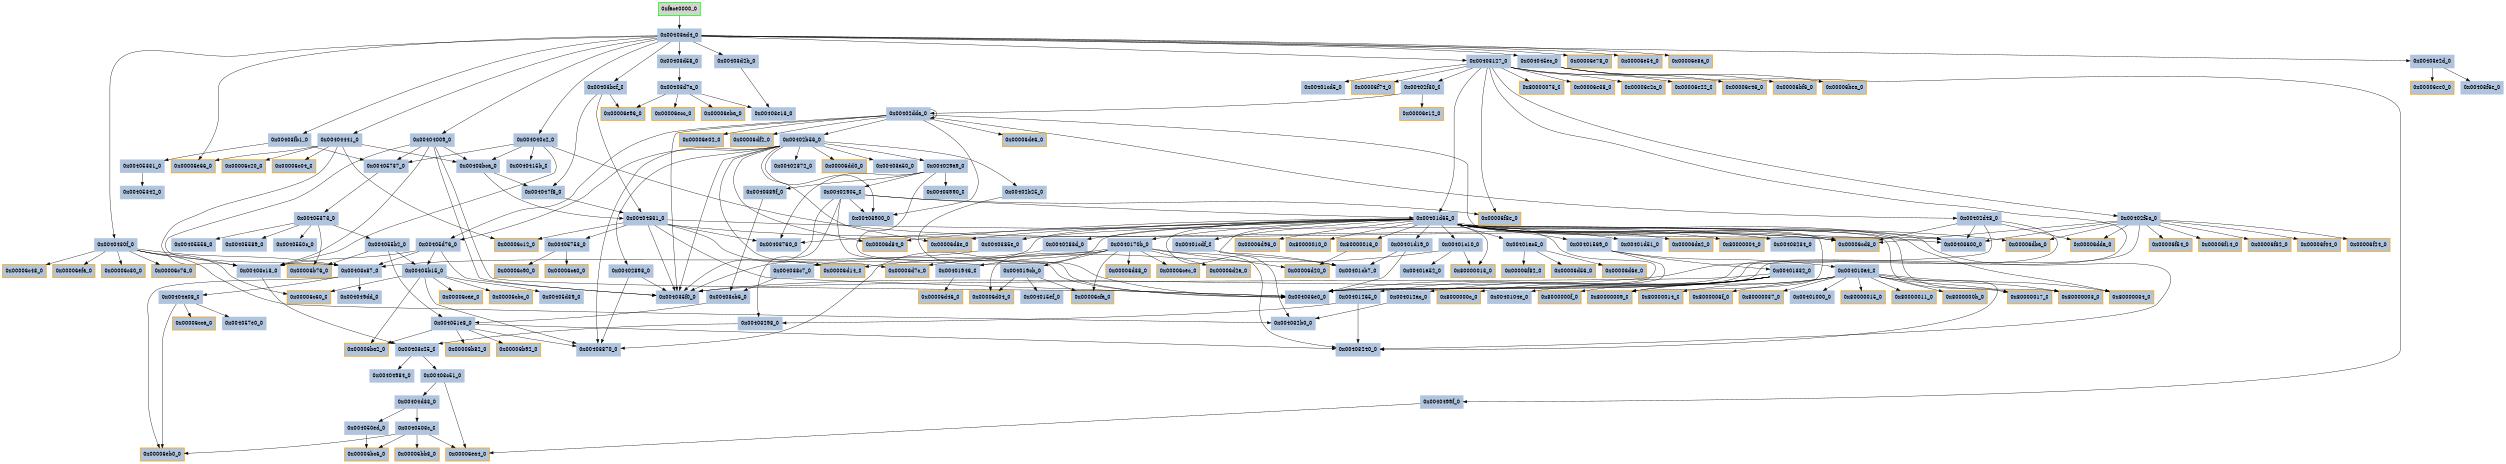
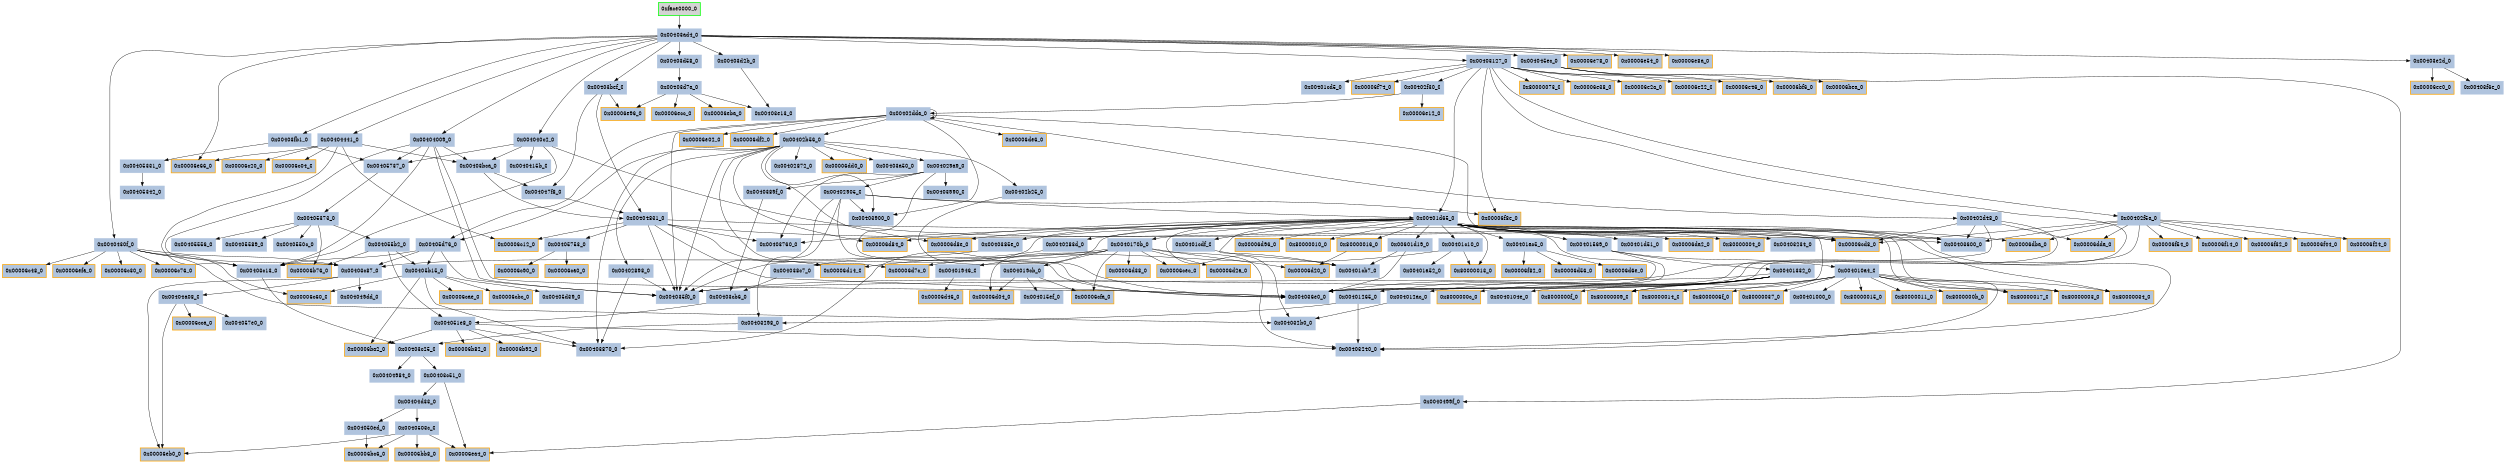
  digraph {
    node [color=lightsteelblue fillcolor=lightsteelblue shape=rectangle style=filled]
    n1 [label="0x0040389f_0"]
    n2 [label="0x00403cb6_0"]
    n3 [label="0x004051e8_0"]
    n4 [color=orange label="0x00006b82_0" style="filled,bold"]
    n5 [label="0x00403870_0"]
    n6 [color=orange label="0x00006b92_0" style="filled,bold"]
    n7 [label="0x00403240_0"]
    n8 [color=orange label="0x00006ba2_0" style="filled,bold"]
    n9 [label="0x004012ac_0"]
    n10 [label="0x004032b0_0"]
    n11 [label="0x00401d65_0"]
    n12 [color=orange label="0x00006d8e_0" style="filled,bold"]
    n13 [color=orange label="0x00006cd8_0" style="filled,bold"]
    n14 [label="0x0040170b_0"]
    n15 [label="0x00401d51_0"]
    n16 [color=orange label="0x00006da2_0" style="filled,bold"]
    n17 [label="0x00401c10_0"]
    n18 [label="0x00401cb7_0"]
    n19 [color=orange label="0x80000016_0" style="filled,bold"]
    n20 [label="0x0040283d_0"]
    n21 [color=orange label="0x80000013_0" style="filled,bold"]
    n22 [color=orange label="0x80000009_0" style="filled,bold"]
    n23 [color=orange label="0x00006d84_0" style="filled,bold"]
    n24 [label="0x00403600_0"]
    n25 [label="0x0040385e_0"]
    n26 [color=orange label="0x80000034_0" style="filled,bold"]
    n27 [label="0x004035f0_0"]
    n28 [label="0x00401569_0"]
    n29 [color=orange label="0x80000004_0" style="filled,bold"]
    n30 [label="0x004036e0_0"]
    n31 [label="0x00401cdf_0"]
    n32 [label="0x00403234_0"]
    n33 [color=orange label="0x00006dba_0" style="filled,bold"]
    n34 [color=orange label="0x00006d96_0" style="filled,bold"]
    n35 [color=orange label="0x80000010_0" style="filled,bold"]
    n36 [color=orange label="0x80000017_0" style="filled,bold"]
-   n37 [label="0x00401d19_0"]
+   n37 [label="0x00601d19_0"]
    n38 [label="0x00403760_0"]
    n39 [label="0x00401ac5_0"]
    n40 [color=orange label="0x80000003_0" style="filled,bold"]
    n41 [color=orange label="0x00006d20_0" style="filled,bold"]
    n42 [color=orange label="0x00006d2a_0" style="filled,bold"]
    n43 [color=orange label="0x00006d38_0" style="filled,bold"]
    n44 [color=orange label="0x00006d14_0" style="filled,bold"]
    n45 [color=orange label="0x00006cfa_0" style="filled,bold"]
    n46 [color=orange label="0x00006cec_0" style="filled,bold"]
    n47 [label="0x004019cb_0"]
    n48 [color=orange label="0x00006d04_0" style="filled,bold"]
    n49 [label="0x00401946_0"]
    n50 [color=orange label="0x00006d7c_0" style="filled,bold"]
    n51 [label="0x00401a52_0"]
    n52 [label="0x004038c7_0"]
    n53 [label="0x00403c87_0"]
    n54 [label="0x00401332_0"]
    n55 [label="0x004010a4_0"]
    n56 [color=orange label="0x00006f82_0" style="filled,bold"]
    n57 [color=orange label="0x00006d56_0" style="filled,bold"]
    n58 [color=orange label="0x00006d6e_0" style="filled,bold"]
    n59 [label="0x004015ef_0"]
    n60 [color=orange label="0x00006d46_0" style="filled,bold"]
    n61 [color=orange label="0x00006eb0_0" style="filled,bold"]
    n62 [label="0x00404a08_0"]
    n63 [label="0x004049dd_0"]
    n64 [label="0x00401265_0"]
    n65 [color=orange label="0x8000000f_0" style="filled,bold"]
    n66 [color=orange label="0x8000000c_0" style="filled,bold"]
    n67 [label="0x0040104e_0"]
    n68 [color=orange label="0x80000014_0" style="filled,bold"]
    n69 [color=orange label="0x8000006f_0" style="filled,bold"]
    n70 [color=orange label="0x80000037_0" style="filled,bold"]
    n71 [label="0x00401000_0"]
    n72 [color=orange label="0x80000015_0" style="filled,bold"]
    n73 [color=orange label="0x80000011_0" style="filled,bold"]
    n74 [color=orange label="0x8000000b_0" style="filled,bold"]
    n75 [label="0x0040503c_0"]
    n76 [color=orange label="0x00006ea4_0" style="filled,bold"]
    n77 [color=orange label="0x00006bb8_0" style="filled,bold"]
    n78 [color=orange label="0x00006bc6_0" style="filled,bold"]
    n79 [label="0x004050ed_0"]
    n80 [label="0x00405331_0"]
    n81 [label="0x00405342_0"]
    n82 [label="0x00405d76_0"]
    n83 [label="0x00403c13_0"]
    n84 [label="0x00405b15_0"]
    n85 [label="0x00403c25_0"]
    n86 [color=orange label="0x00006c60_0" style="filled,bold"]
    n87 [label="0x00405d39_0"]
    n88 [color=orange label="0x00006cae_0" style="filled,bold"]
    n89 [color=orange label="0x00006cbc_0" style="filled,bold"]
    n90 [label="0x004057e0_0"]
    n91 [color=orange label="0x00006cca_0" style="filled,bold"]
    n92 [label="0x00403c51_0"]
    n93 [label="0x00404984_0"]
    n94 [label="0x00403bca_0"]
    n95 [label="0x00404831_0"]
    n96 [label="0x004047f8_0"]
    n97 [color=orange label="0x00006c12_0" style="filled,bold"]
    n98 [label="0x00405753_0"]
    n99 [color=orange label="0x00006c90_0" style="filled,bold"]
    n100 [color=orange label="0x00006ca0_0" style="filled,bold"]
    n101 [label="0x00404441_0"]
    n102 [color=orange label="0x00006e66_0" style="filled,bold"]
    n103 [color=orange label="0x00006c20_0" style="filled,bold"]
    n104 [color=orange label="0x00006c04_0" style="filled,bold"]
    n105 [label="0x00402dda_0"]
    n106 [label="0x00402d48_0"]
    n107 [color=orange label="0x00006e02_0" style="filled,bold"]
    n108 [color=orange label="0x00006df2_0" style="filled,bold"]
    n109 [label="0x00403900_0"]
    n110 [color=orange label="0x00006de6_0" style="filled,bold"]
    n111 [label="0x00402b56_0"]
    n112 [color=orange label="0x00006dda_0" style="filled,bold"]
    n113 [label="0x00402b25_0"]
    n114 [label="0x004029a9_0"]
    n115 [label="0x00402872_0"]
    n116 [color=orange label="0x00006dd0_0" style="filled,bold"]
    n117 [label="0x00403a50_0"]
    n118 [label="0x00402898_0"]
    n119 [label="0x00402905_0"]
    n120 [label="0x00403990_0"]
    n121 [label="0x00405737_0"]
    n122 [label="0x00405373_0"]
    n123 [label="0x004055b2_0"]
    n124 [color=orange label="0x00006b76_0" style="filled,bold"]
    n125 [label="0x00405589_0"]
    n126 [label="0x0040550c_0"]
    n127 [label="0x00405556_0"]
    n128 [color=orange label="0x00006f8e_0" style="filled,bold"]
    n129 [label="0x00403298_0"]
    n130 [label="0x00403d7a_0"]
    n131 [color=orange label="0x00006eba_0" style="filled,bold"]
    n132 [label="0x00403e13_0"]
    n133 [color=orange label="0x00006ecc_0" style="filled,bold"]
    n134 [color=orange label="0x00006e96_0" style="filled,bold"]
    n135 [label="0x00404d33_0"]
    n136 [label="0x00403d58_0"]
    n137 [label="0x00403d2b_0"]
    n138 [label="0x00403ad4_0"]
    n139 [color=orange label="0x00006e78_0" style="filled,bold"]
    n140 [label="0x00403bef_0"]
    n141 [label="0x00403127_0"]
    n142 [color=orange label="0x00006e54_0" style="filled,bold"]
    n143 [label="0x00403fb1_0"]
    n144 [label="0x0040430f_0"]
    n145 [label="0x004045ec_0"]
    n146 [color=orange label="0x00006e8a_0" style="filled,bold"]
    n147 [label="0x004040c2_0"]
    n148 [label="0x00404009_0"]
    n149 [label="0x00403e2d_0"]
    n150 [label="0x00402f5a_0"]
    n151 [label="0x00402f30_0"]
    n152 [color=orange label="0x80000073_0" style="filled,bold"]
    n153 [color=orange label="0x00006e38_0" style="filled,bold"]
    n154 [color=orange label="0x00006e2a_0" style="filled,bold"]
    n155 [color=orange label="0x00006e22_0" style="filled,bold"]
    n156 [color=orange label="0x00006e46_0" style="filled,bold"]
    n157 [label="0x00401cd5_0"]
    n158 [color=orange label="0x00006f74_0" style="filled,bold"]
    n159 [color=orange label="0x00006efa_0" style="filled,bold"]
    n160 [color=orange label="0x00006c30_0" style="filled,bold"]
    n161 [color=orange label="0x00006c76_0" style="filled,bold"]
    n162 [color=orange label="0x00006c48_0" style="filled,bold"]
    n163 [color=orange label="0x00006bf6_0" style="filled,bold"]
    n164 [color=orange label="0x00006bea_0" style="filled,bold"]
    n165 [label="0x0040499f_0"]
    n166 [label="0x0040415b_0"]
    n167 [color=orange label="0x00006ee0_0" style="filled,bold"]
    n168 [label="0x00403f6e_0"]
    n169 [color=orange label="0x00006f44_0" style="filled,bold"]
    n170 [color=orange label="0x00006f24_0" style="filled,bold"]
    n171 [color=orange label="0x00006f54_0" style="filled,bold"]
    n172 [color=orange label="0x00006f14_0" style="filled,bold"]
    n173 [color=orange label="0x00006f32_0" style="filled,bold"]
    n174 [color=orange label="0x00006e12_0" style="filled,bold"]
    n175 [color=green fillcolor=lightgrey label="0xface0000_0" style="filled,bold"]
    n1 -> n2
    n2 -> n3
    n3 -> n4
    n3 -> n5
    n3 -> n6
    n3 -> n7
    n3 -> n8
    n9 -> n10
    n11 -> n5
    n11 -> n7
    n11 -> n10
    n11 -> n12
    n11 -> n13
    n11 -> n14
    n11 -> n15
    n11 -> n16
    n11 -> n17
    n11 -> n18
    n11 -> n19
    n11 -> n20
    n11 -> n21
    n11 -> n22
    n11 -> n23
    n11 -> n24
    n11 -> n25
    n11 -> n26
    n11 -> n27
    n11 -> n28
    n11 -> n29
    n11 -> n30
    n11 -> n31
    n11 -> n32
    n11 -> n33
    n11 -> n34
    n11 -> n35
    n11 -> n36
    n11 -> n37
    n11 -> n38
    n11 -> n39
    n11 -> n40
    n14 -> n7
    n14 -> n41
    n14 -> n42
    n14 -> n43
    n14 -> n44
    n14 -> n45
    n14 -> n46
    n14 -> n47
    n14 -> n48
    n14 -> n49
    n17 -> n21
    n17 -> n50
    n17 -> n51
    n19 -> n41
    n20 -> n52
    n25 -> n53
    n28 -> n30
    n28 -> n54
    n28 -> n55
    n31 -> n18
    n37 -> n18
    n37 -> n30
    n39 -> n56
    n39 -> n57
    n39 -> n58
    n47 -> n45
    n47 -> n48
    n47 -> n59
    n49 -> n60
    n52 -> n2
    n53 -> n61
    n53 -> n62
    n53 -> n63
    n54 -> n9
    n54 -> n22
    n54 -> n27
    n54 -> n30
    n54 -> n64
    n54 -> n65
    n54 -> n66
    n54 -> n67
    n55 -> n7
    n55 -> n22
    n55 -> n26
    n55 -> n36
    n55 -> n40
    n55 -> n68
    n55 -> n69
    n55 -> n70
    n55 -> n71
    n55 -> n72
    n55 -> n73
    n55 -> n74
    n62 -> n61
    n62 -> n90
    n62 -> n91
    n64 -> n7
    n64 -> n129
    n75 -> n61
    n75 -> n76
    n75 -> n77
    n75 -> n78
    n79 -> n78
    n80 -> n81
    n82 -> n27
    n82 -> n53
    n82 -> n83
    n82 -> n84
    n83 -> n85
    n84 -> n5
    n84 -> n8
    n84 -> n86
    n84 -> n87
    n84 -> n88
    n84 -> n89
    n85 -> n92
    n85 -> n93
    n92 -> n76
    n92 -> n135
    n94 -> n95
    n94 -> n96
    n95 -> n13
    n95 -> n24
    n95 -> n27
    n95 -> n30
    n95 -> n38
    n95 -> n44
    n95 -> n97
    n95 -> n98
    n96 -> n95
    n98 -> n99
    n98 -> n100
    n101 -> n83
    n101 -> n94
    n101 -> n97
    n101 -> n102
    n101 -> n103
    n101 -> n104
    n105 -> n24
    n105 -> n27
    n105 -> n82
    n105 -> n105
    n105 -> n106
    n105 -> n107
    n105 -> n108
    n105 -> n109
    n105 -> n110
    n105 -> n111
    n106 -> n13
    n106 -> n24
    n106 -> n27
    n106 -> n30
    n106 -> n112
    n111 -> n5
    n111 -> n12
    n111 -> n23
    n111 -> n27
    n111 -> n50
    n111 -> n82
    n111 -> n109
    n111 -> n113
    n111 -> n114
    n111 -> n115
    n111 -> n116
    n111 -> n117
    n111 -> n118
    n113 -> n30
    n114 -> n1
    n114 -> n30
    n114 -> n38
    n114 -> n119
    n114 -> n120
    n118 -> n5
    n118 -> n27
    n119 -> n11
    n119 -> n27
    n119 -> n30
    n119 -> n109
    n119 -> n128
    n119 -> n129
    n121 -> n122
    n122 -> n123
    n122 -> n124
    n122 -> n125
    n122 -> n126
    n122 -> n127
    n123 -> n3
    n123 -> n84
    n123 -> n124
    n129 -> n85
    n130 -> n131
    n130 -> n132
    n130 -> n133
    n130 -> n134
    n135 -> n75
    n135 -> n79
    n136 -> n130
    n137 -> n132
    n138 -> n101
    n138 -> n102
    n138 -> n136
    n138 -> n137
    n138 -> n139
    n138 -> n140
    n138 -> n141
    n138 -> n142
    n138 -> n143
    n138 -> n144
    n138 -> n145
    n138 -> n146
    n138 -> n147
    n138 -> n148
    n138 -> n149
    n140 -> n95
    n140 -> n96
    n140 -> n134
    n141 -> n11
    n141 -> n30
    n141 -> n128
    n141 -> n150
    n141 -> n151
    n141 -> n152
    n141 -> n153
    n141 -> n154
    n141 -> n155
    n141 -> n156
    n141 -> n157
    n141 -> n158
    n143 -> n80
    n143 -> n121
    n144 -> n10
    n144 -> n53
    n144 -> n83
    n144 -> n86
    n144 -> n159
    n144 -> n160
    n144 -> n161
    n144 -> n162
    n145 -> n163
    n145 -> n164
    n145 -> n165
    n147 -> n13
    n147 -> n83
    n147 -> n94
    n147 -> n121
    n147 -> n166
    n148 -> n27
    n148 -> n30
    n148 -> n53
    n148 -> n83
    n148 -> n94
    n148 -> n121
    n149 -> n167
    n149 -> n168
    n150 -> n13
    n150 -> n24
    n150 -> n30
    n150 -> n33
    n150 -> n112
    n150 -> n169
    n150 -> n170
    n150 -> n171
    n150 -> n172
    n150 -> n173
    n151 -> n105
    n151 -> n174
    n165 -> n76
    n175 -> n138
  }
